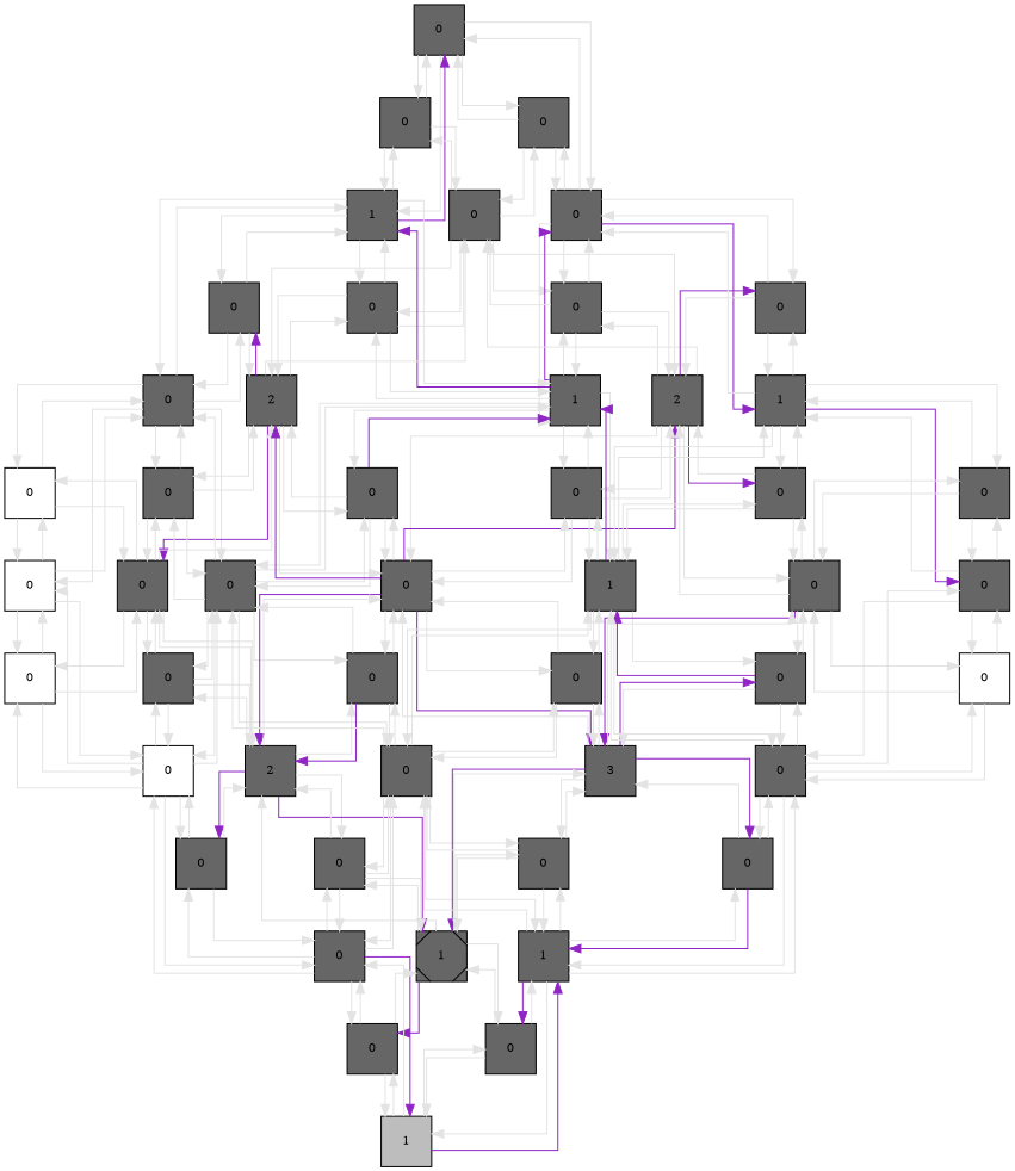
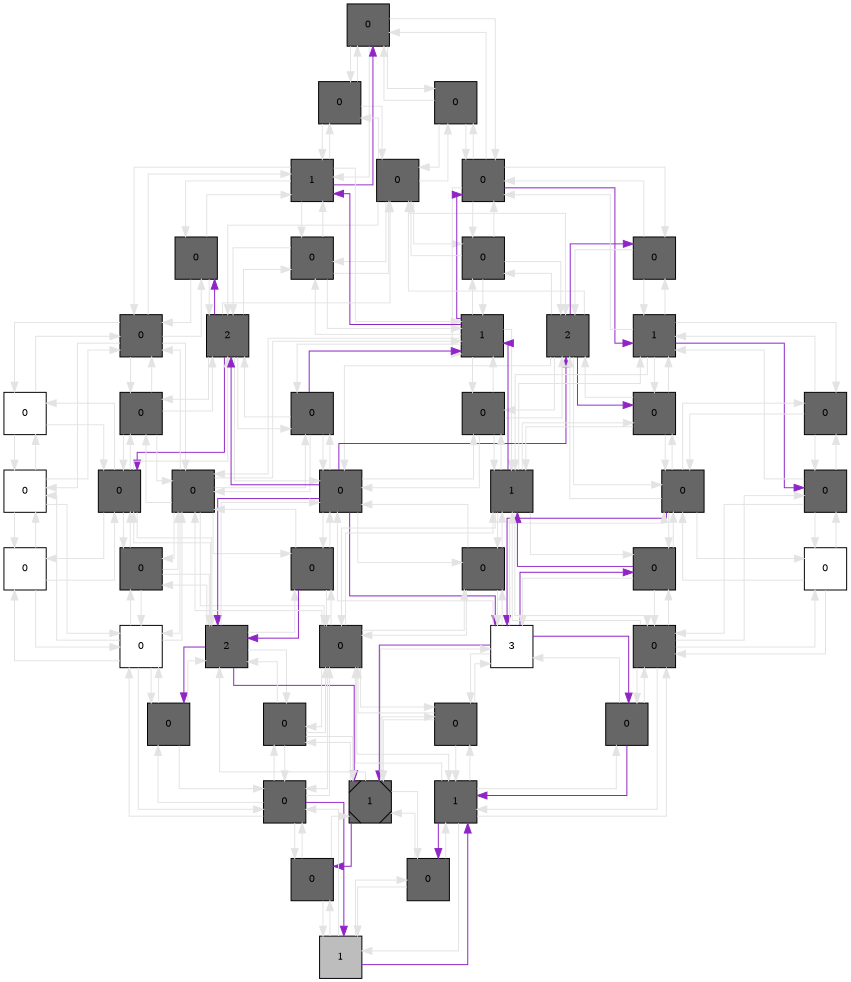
  digraph {
    rank=same
    rankdir=TB
    splines=ortho
    node [fillcolor="#666666" fixedsize=false fontsize=10 shape=square style=filled]
    edge [color=grey89 constraint=false style="penwidth(0.1)" weight=1]
    n1 [label=0 width=0.6]
    n2 [label=0 width=0.6]
    n3 [label=1 width=0.6]
    n4 [label=0 width=0.6]
    n5 [label=0 width=0.6]
    n6 [label=0 width=0.6]
    n7 [label=0 width=0.6]
    n8 [label=0 width=0.6]
    n9 [label=0 width=0.6]
    n10 [label=1 width=0.6]
    n11 [label=2 width=0.6]
    n12 [fillcolor="#FFFFFF" label=0 width=0.6]
    n13 [fillcolor="#FFFFFF" label=0 width=0.6]
    n14 [label=0 width=0.6]
    n15 [label=0 width=0.6]
    n16 [label=0 width=0.6]
    n17 [fillcolor="#FFFFFF" label=0 width=0.6]
    n18 [fillcolor="#FFFFFF" label=0 width=0.6]
    n19 [label=0 width=0.6]
    n20 [label=2 width=0.6]
    n21 [label=0 width=0.6]
    n22 [label=0 width=0.6]
    n23 [label=0 width=0.6]
    n24 [label=2 width=0.6]
    n25 [label=0 width=0.6]
    n26 [label=1 width=0.6]
    n27 [label=0 width=0.6]
    n28 [label=1 width=0.6]
    n29 [label=0 width=0.6]
    n30 [label=0 width=0.6]
    n31 [label=0 width=0.6]
    n32 [label=0 width=0.6]
    n33 [label=0 width=0.6]
    n34 [label=0 width=0.6]
    n35 [label=0 width=0.6]
-   n36 [label=3 width=0.6]
+   n36 [fillcolor="#FFFFFF" label=3 width=0.6]
    n37 [label=0 width=0.6]
    n38 [label=1 shape=Msquare width=0.6]
    n39 [label=0 width=0.6]
    n40 [label=0 width=0.6]
    n41 [label=0 width=0.6]
    n42 [label=0 width=0.6]
    n43 [label=0 width=0.6]
    n44 [label=1 width=0.6]
    n45 [label=0 width=0.6]
    n46 [fillcolor="#bdbdbd" label=1 width=0.6]
    n47 [fillcolor="#FFFFFF" label=0 width=0.6]
    n48 [label=0 width=0.6]
    n49 [label=0 width=0.6]
    n1 -> n2
    n1 -> n2 [constraint=true style=invis color="" weight=""]
    n1 -> n3
    n1 -> n4
    n1 -> n4 [constraint=true style=invis color="" weight=""]
    n1 -> n5
    n2 -> n1
    n2 -> n3
    n2 -> n3 [constraint=true style=invis color="" weight=""]
    n2 -> n6
    n2 -> n6 [constraint=true style=invis color="" weight=""]
    n3 -> n1 [color="#9025C6"]
    n3 -> n2
    n3 -> n7
    n3 -> n7 [constraint=true style=invis color="" weight=""]
    n3 -> n8
    n3 -> n9
    n3 -> n9 [constraint=true style=invis color="" weight=""]
    n3 -> n10
    n4 -> n1
    n4 -> n5
    n4 -> n5 [constraint=true style=invis color="" weight=""]
    n4 -> n6
    n4 -> n6 [constraint=true style=invis color="" weight=""]
    n5 -> n1
    n5 -> n4
    n5 -> n10
    n5 -> n19
    n5 -> n19 [constraint=true style=invis color="" weight=""]
    n5 -> n25
    n5 -> n25 [constraint=true style=invis color="" weight=""]
    n5 -> n26 [color="#9025C6"]
    n6 -> n2
    n6 -> n4
    n6 -> n9
    n6 -> n9 [constraint=true style=invis color="" weight=""]
    n6 -> n11
    n6 -> n19
    n6 -> n19 [constraint=true style=invis color="" weight=""]
    n6 -> n20
    n7 -> n3
    n7 -> n8
    n7 -> n8 [constraint=true style=invis color="" weight=""]
    n7 -> n11
    n7 -> n11 [constraint=true style=invis color="" weight=""]
    n8 -> n3
    n8 -> n7
    n8 -> n12
    n8 -> n12 [constraint=true style=invis color="" weight=""]
    n8 -> n13
    n8 -> n14
    n8 -> n14 [constraint=true style=invis color="" weight=""]
    n8 -> n15
    n9 -> n3
    n9 -> n6
    n9 -> n10
    n9 -> n10 [constraint=true style=invis color="" weight=""]
    n9 -> n11
    n9 -> n11 [constraint=true style=invis color="" weight=""]
    n10 -> n3 [color="#9025C6"]
    n10 -> n5 [color="#9025C6"]
    n10 -> n9
    n10 -> n15
    n10 -> n19
    n10 -> n21
    n10 -> n21 [constraint=true style=invis color="" weight=""]
    n10 -> n27
    n10 -> n27 [constraint=true style=invis color="" weight=""]
    n10 -> n28
    n11 -> n6
    n11 -> n7 [color="#9025C6"]
    n11 -> n9
    n11 -> n14
    n11 -> n14 [constraint=true style=invis color="" weight=""]
    n11 -> n16 [color="#9025C6"]
    n11 -> n21
    n11 -> n21 [constraint=true style=invis color="" weight=""]
    n11 -> n22
    n12 -> n8
    n12 -> n13
    n12 -> n13 [constraint=true style=invis color="" weight=""]
    n12 -> n16
    n12 -> n16 [constraint=true style=invis color="" weight=""]
    n13 -> n8
    n13 -> n12
    n13 -> n17
    n13 -> n17 [constraint=true style=invis color="" weight=""]
    n13 -> n18
    n14 -> n8
    n14 -> n11
    n14 -> n15
    n14 -> n15 [constraint=true style=invis color="" weight=""]
    n14 -> n16
    n14 -> n16 [constraint=true style=invis color="" weight=""]
    n15 -> n8
    n15 -> n10
    n15 -> n14
    n15 -> n18
    n15 -> n21
    n15 -> n23
    n15 -> n23 [constraint=true style=invis color="" weight=""]
    n15 -> n29
    n15 -> n29 [constraint=true style=invis color="" weight=""]
    n15 -> n30
    n16 -> n11
    n16 -> n12
    n16 -> n14
    n16 -> n17
    n16 -> n17 [constraint=true style=invis color="" weight=""]
    n16 -> n23
    n16 -> n23 [constraint=true style=invis color="" weight=""]
    n16 -> n24
    n17 -> n13
    n17 -> n16
    n17 -> n18
    n17 -> n18 [constraint=true style=invis color="" weight=""]
    n18 -> n13
    n18 -> n15
    n18 -> n17
    n18 -> n23
    n18 -> n31
    n18 -> n31 [constraint=true style=invis color="" weight=""]
    n18 -> n32
    n19 -> n5
    n19 -> n6
    n19 -> n10
    n19 -> n10 [constraint=true style=invis color="" weight=""]
    n19 -> n20
    n19 -> n20 [constraint=true style=invis color="" weight=""]
    n20 -> n6
    n20 -> n19
    n20 -> n22
    n20 -> n25 [color="#9025C6"]
    n20 -> n27
    n20 -> n27 [constraint=true style=invis color="" weight=""]
    n20 -> n33 [color="#9025C6"]
    n20 -> n33 [constraint=true style=invis color="" weight=""]
    n20 -> n34
    n21 -> n10 [color="#9025C6"]
    n21 -> n11
    n21 -> n15
    n21 -> n15 [constraint=true style=invis color="" weight=""]
    n21 -> n22
    n21 -> n22 [constraint=true style=invis color="" weight=""]
    n22 -> n11 [color="#9025C6"]
    n22 -> n20 [color="#9025C6"]
    n22 -> n21
    n22 -> n24 [color="#9025C6"]
    n22 -> n27
    n22 -> n29
    n22 -> n29 [constraint=true style=invis color="" weight=""]
    n22 -> n35
    n22 -> n35 [constraint=true style=invis color="" weight=""]
    n22 -> n36 [color="#9025C6"]
    n23 -> n15
    n23 -> n16
    n23 -> n18
    n23 -> n18 [constraint=true style=invis color="" weight=""]
    n23 -> n24
    n23 -> n24 [constraint=true style=invis color="" weight=""]
    n24 -> n16
    n24 -> n22
    n24 -> n23
    n24 -> n29
    n24 -> n31 [color="#9025C6"]
    n24 -> n31 [constraint=true style=invis color="" weight=""]
    n24 -> n37
    n24 -> n37 [constraint=true style=invis color="" weight=""]
    n24 -> n38 [color="#9025C6"]
    n25 -> n5
    n25 -> n20
    n25 -> n20 [constraint=true style=invis color="" weight=""]
    n25 -> n26
    n25 -> n26 [constraint=true style=invis color="" weight=""]
    n26 -> n5
    n26 -> n25
    n26 -> n28
    n26 -> n33
    n26 -> n33 [constraint=true style=invis color="" weight=""]
    n26 -> n39
    n26 -> n39 [constraint=true style=invis color="" weight=""]
    n26 -> n40 [color="#9025C6"]
    n27 -> n10
    n27 -> n20
    n27 -> n22
    n27 -> n22 [constraint=true style=invis color="" weight=""]
    n27 -> n28
    n27 -> n28 [constraint=true style=invis color="" weight=""]
    n28 -> n10 [color="#9025C6"]
    n28 -> n26
    n28 -> n27
    n28 -> n30
    n28 -> n33
    n28 -> n35
    n28 -> n35 [constraint=true style=invis color="" weight=""]
    n28 -> n41
    n28 -> n41 [constraint=true style=invis color="" weight=""]
    n28 -> n42
    n29 -> n15
    n29 -> n22
    n29 -> n24 [color="#9025C6"]
    n29 -> n24 [constraint=true style=invis color="" weight=""]
    n29 -> n30
    n29 -> n30 [constraint=true style=invis color="" weight=""]
    n30 -> n15
    n30 -> n28
    n30 -> n29
    n30 -> n32
    n30 -> n35
    n30 -> n37
    n30 -> n37 [constraint=true style=invis color="" weight=""]
    n30 -> n43
    n30 -> n43 [constraint=true style=invis color="" weight=""]
    n30 -> n44
    n31 -> n18
    n31 -> n24
    n31 -> n32
    n31 -> n32 [constraint=true style=invis color="" weight=""]
    n32 -> n18
    n32 -> n30
    n32 -> n31
    n32 -> n37
    n32 -> n45
    n32 -> n45 [constraint=true style=invis color="" weight=""]
    n32 -> n46 [color="#9025C6"]
    n33 -> n20
    n33 -> n26
    n33 -> n28
    n33 -> n28 [constraint=true style=invis color="" weight=""]
    n33 -> n34
    n33 -> n34 [constraint=true style=invis color="" weight=""]
    n34 -> n20
    n34 -> n33
    n34 -> n36 [color="#9025C6"]
    n34 -> n39
    n34 -> n41
    n34 -> n41 [constraint=true style=invis color="" weight=""]
    n34 -> n47
    n34 -> n47 [constraint=true style=invis color="" weight=""]
    n35 -> n22
    n35 -> n28
    n35 -> n30
    n35 -> n30 [constraint=true style=invis color="" weight=""]
    n35 -> n36
    n35 -> n36 [constraint=true style=invis color="" weight=""]
    n36 -> n22
    n36 -> n34
    n36 -> n35
    n36 -> n38 [color="#9025C6"]
    n36 -> n41 [color="#9025C6"]
    n36 -> n43
    n36 -> n43 [constraint=true style=invis color="" weight=""]
    n36 -> n48 [color="#9025C6"]
    n36 -> n48 [constraint=true style=invis color="" weight=""]
    n37 -> n24
    n37 -> n30
    n37 -> n32
    n37 -> n32 [constraint=true style=invis color="" weight=""]
    n37 -> n38
    n37 -> n38 [constraint=true style=invis color="" weight=""]
    n38 -> n24
    n38 -> n36
    n38 -> n37
    n38 -> n43
    n38 -> n45 [color="#9025C6"]
    n38 -> n45 [constraint=true style=invis color="" weight=""]
    n38 -> n49
    n38 -> n49 [constraint=true style=invis color="" weight=""]
    n39 -> n26
    n39 -> n34
    n39 -> n34 [constraint=true style=invis color="" weight=""]
    n39 -> n40
    n39 -> n40 [constraint=true style=invis color="" weight=""]
    n40 -> n26
    n40 -> n39
    n40 -> n42
    n40 -> n47
    n40 -> n47 [constraint=true style=invis color="" weight=""]
    n41 -> n28 [color="#9025C6"]
    n41 -> n34
    n41 -> n36
    n41 -> n36 [constraint=true style=invis color="" weight=""]
    n41 -> n42
    n41 -> n42 [constraint=true style=invis color="" weight=""]
    n42 -> n28
    n42 -> n40
    n42 -> n41
    n42 -> n44
    n42 -> n47
    n42 -> n48
    n42 -> n48 [constraint=true style=invis color="" weight=""]
    n43 -> n30
    n43 -> n36
    n43 -> n38
    n43 -> n38 [constraint=true style=invis color="" weight=""]
    n43 -> n44
    n43 -> n44 [constraint=true style=invis color="" weight=""]
    n44 -> n30
    n44 -> n42
    n44 -> n43
    n44 -> n46
    n44 -> n48
    n44 -> n49 [color="#9025C6"]
    n44 -> n49 [constraint=true style=invis color="" weight=""]
    n45 -> n32
    n45 -> n38
    n45 -> n46
    n45 -> n46 [constraint=true style=invis color="" weight=""]
    n46 -> n32
    n46 -> n44 [color="#9025C6"]
    n46 -> n45
    n46 -> n49
    n47 -> n34
    n47 -> n40
    n47 -> n42
    n47 -> n42 [constraint=true style=invis color="" weight=""]
    n48 -> n36
    n48 -> n42
    n48 -> n44 [color="#9025C6"]
    n48 -> n44 [constraint=true style=invis color="" weight=""]
    n49 -> n38
    n49 -> n44
    n49 -> n46
    n49 -> n46 [constraint=true style=invis color="" weight=""]
  }
